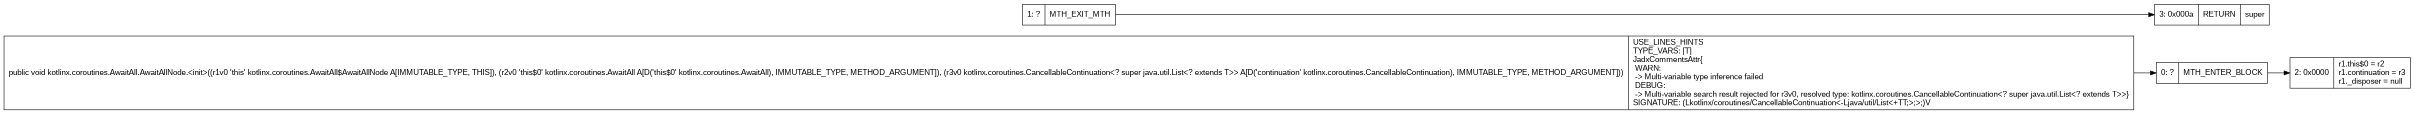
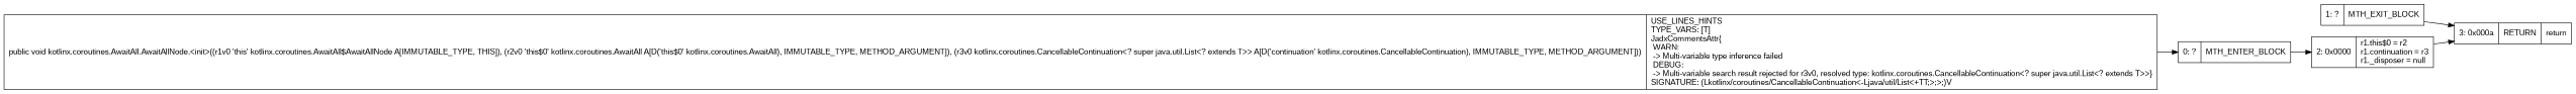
  digraph {
    fontname="Liberation Sans"
    rankdir=LR
    node [fontname="Liberation Sans" shape=record]
    edge [fontname="Liberation Sans"]
    n1 [label="{0\:\ ?|MTH_ENTER_BLOCK\l}"]
    n2 [label="{2\:\ 0x0000|r1.this$0 = r2\lr1.continuation = r3\lr1._disposer = null\l}"]
-   n3 [label="{3\:\ 0x000a|RETURN\l|super\l}"]
-   n4 [label="{1\:\ ?|MTH_EXIT_MTH\l}"]
+   n3 [label="{3\:\ 0x000a|RETURN\l|return\l}"]
+   n4 [label="{1\:\ ?|MTH_EXIT_BLOCK\l}"]
    n5 [label="{public void kotlinx.coroutines.AwaitAll.AwaitAllNode.\<init\>((r1v0 'this' kotlinx.coroutines.AwaitAll$AwaitAllNode A[IMMUTABLE_TYPE, THIS]), (r2v0 'this$0' kotlinx.coroutines.AwaitAll A[D('this$0' kotlinx.coroutines.AwaitAll), IMMUTABLE_TYPE, METHOD_ARGUMENT]), (r3v0 kotlinx.coroutines.CancellableContinuation\<? super java.util.List\<? extends T\>\> A[D('continuation' kotlinx.coroutines.CancellableContinuation), IMMUTABLE_TYPE, METHOD_ARGUMENT]))  | USE_LINES_HINTS\lTYPE_VARS: [T]\lJadxCommentsAttr\{\l WARN: \l \-\> Multi\-variable type inference failed\l DEBUG: \l \-\> Multi\-variable search result rejected for r3v0, resolved type: kotlinx.coroutines.CancellableContinuation\<? super java.util.List\<? extends T\>\>\}\lSIGNATURE: (Lkotlinx\/coroutines\/CancellableContinuation\<\-Ljava\/util\/List\<+TT;\>;\>;)V\l}"]
    n1 -> n2
+   n2 -> n3
    n4 -> n3
    n5 -> n1
  }
